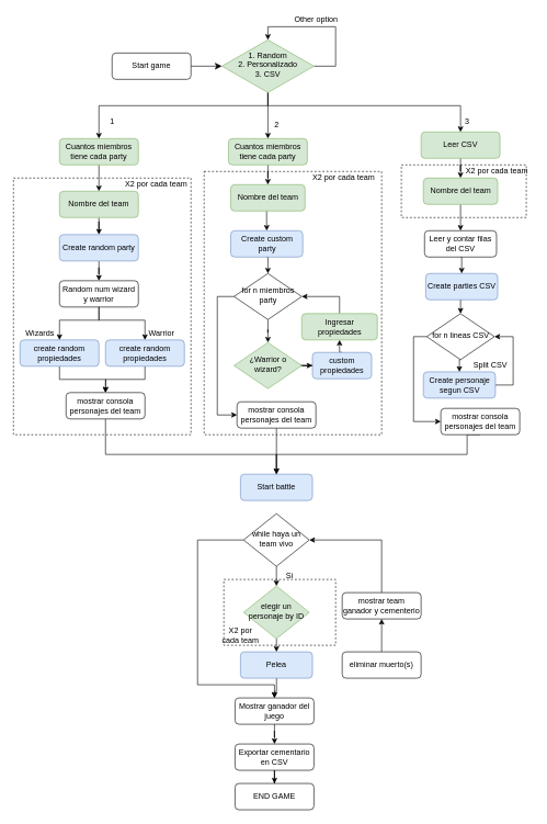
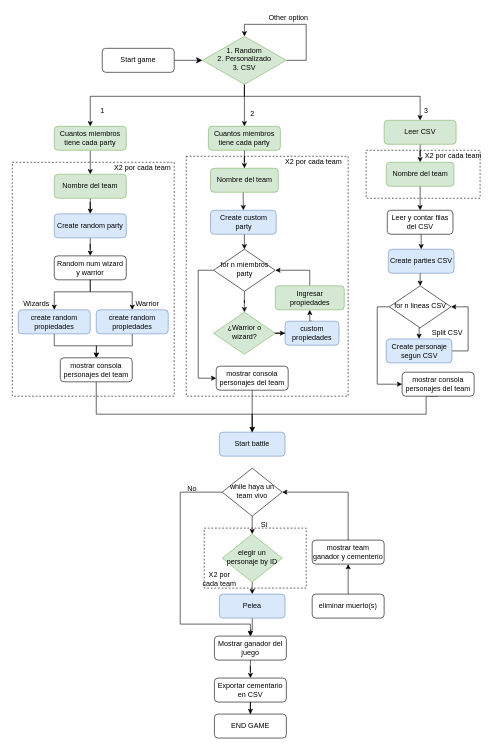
  <mxCell id="0" />
  <mxCell id="1" parent="0" />
  <mxCell id="2" value="" style="rounded=0;whiteSpace=wrap;html=1;dashed=1;" vertex="1" parent="1"><mxGeometry x="340" y="880" width="170" height="100" as="geometry" /></mxCell>
  <mxCell id="3" value="" style="rounded=0;whiteSpace=wrap;html=1;dashed=1;" vertex="1" parent="1"><mxGeometry x="610" y="250" width="190" height="80" as="geometry" /></mxCell>
  <mxCell id="4" value="" style="rounded=0;whiteSpace=wrap;html=1;dashed=1;" vertex="1" parent="1"><mxGeometry x="310" y="260" width="270" height="400" as="geometry" /></mxCell>
  <mxCell id="5" value="" style="rounded=0;whiteSpace=wrap;html=1;dashed=1;" vertex="1" parent="1"><mxGeometry x="20" y="270" width="270" height="390" as="geometry" /></mxCell>
  <mxCell id="6" value="" style="rounded=0;html=1;jettySize=auto;orthogonalLoop=1;fontSize=11;endArrow=classic;endFill=1;endSize=8;strokeWidth=1;shadow=0;labelBackgroundColor=none;edgeStyle=orthogonalEdgeStyle;" parent="1" source="7" target="13" edge="1"><mxGeometry relative="1" as="geometry" /></mxCell>
  <mxCell id="7" value="Start game" style="rounded=1;whiteSpace=wrap;html=1;fontSize=12;glass=0;strokeWidth=1;shadow=0;" parent="1" vertex="1"><mxGeometry x="170" y="80" width="120" height="40" as="geometry" /></mxCell>
  <mxCell id="8" style="edgeStyle=orthogonalEdgeStyle;rounded=0;orthogonalLoop=1;jettySize=auto;html=1;entryX=0.5;entryY=0;entryDx=0;entryDy=0;" edge="1" parent="1" source="13" target="15"><mxGeometry relative="1" as="geometry"><Array as="points"><mxPoint x="407" y="160" /><mxPoint x="150" y="160" /></Array></mxGeometry></mxCell>
  <mxCell id="9" style="edgeStyle=orthogonalEdgeStyle;rounded=0;orthogonalLoop=1;jettySize=auto;html=1;exitX=0.5;exitY=1;exitDx=0;exitDy=0;" edge="1" parent="1" source="13" target="47"><mxGeometry relative="1" as="geometry" /></mxCell>
  <mxCell id="10" style="edgeStyle=orthogonalEdgeStyle;rounded=0;orthogonalLoop=1;jettySize=auto;html=1;" edge="1" parent="1" source="13" target="29"><mxGeometry relative="1" as="geometry"><Array as="points"><mxPoint x="407" y="160" /><mxPoint x="700" y="160" /></Array></mxGeometry></mxCell>
  <mxCell id="11" style="edgeStyle=orthogonalEdgeStyle;rounded=0;orthogonalLoop=1;jettySize=auto;html=1;exitX=1;exitY=0.5;exitDx=0;exitDy=0;endArrow=none;endFill=0;" edge="1" parent="1" source="13"><mxGeometry relative="1" as="geometry"><mxPoint x="510" y="40" as="targetPoint" /><Array as="points"><mxPoint x="510" y="100" /></Array></mxGeometry></mxCell>
  <mxCell id="12" style="edgeStyle=orthogonalEdgeStyle;rounded=0;orthogonalLoop=1;jettySize=auto;html=1;exitX=0.5;exitY=0;exitDx=0;exitDy=0;endArrow=none;endFill=0;startArrow=classic;startFill=1;" edge="1" parent="1" source="13"><mxGeometry relative="1" as="geometry"><mxPoint x="510" y="40" as="targetPoint" /><Array as="points"><mxPoint x="407" y="40" /></Array></mxGeometry></mxCell>
  <mxCell id="13" value="1. Random&lt;br&gt;2. Personalizado&lt;br&gt;3. CSV" style="rhombus;whiteSpace=wrap;html=1;shadow=0;fontFamily=Helvetica;fontSize=12;align=center;strokeWidth=1;spacing=6;spacingTop=-4;fillColor=#d5e8d4;strokeColor=#82b366;" parent="1" vertex="1"><mxGeometry x="337" y="60" width="140" height="80" as="geometry" /></mxCell>
  <mxCell id="14" style="edgeStyle=orthogonalEdgeStyle;rounded=0;orthogonalLoop=1;jettySize=auto;html=1;exitX=0.5;exitY=1;exitDx=0;exitDy=0;" edge="1" parent="1" source="15" target="35"><mxGeometry relative="1" as="geometry" /></mxCell>
  <mxCell id="15" value="Cuantos miembros tiene cada party" style="rounded=1;whiteSpace=wrap;html=1;fontSize=12;glass=0;strokeWidth=1;shadow=0;fillColor=#d5e8d4;strokeColor=#82b366;" parent="1" vertex="1"><mxGeometry x="90" y="210" width="120" height="40" as="geometry" /></mxCell>
  <mxCell id="16" value="Wizards" style="text;html=1;align=center;verticalAlign=middle;resizable=0;points=[];autosize=1;strokeColor=none;fillColor=none;" parent="1" vertex="1"><mxGeometry x="30" y="496" width="60" height="20" as="geometry" /></mxCell>
  <mxCell id="17" style="edgeStyle=orthogonalEdgeStyle;rounded=0;orthogonalLoop=1;jettySize=auto;html=1;exitX=0.5;exitY=1;exitDx=0;exitDy=0;" edge="1" parent="1" source="18" target="44"><mxGeometry relative="1" as="geometry"><Array as="points"><mxPoint x="220" y="576" /><mxPoint x="160" y="576" /></Array></mxGeometry></mxCell>
  <mxCell id="18" value="create random propiedades" style="rounded=1;whiteSpace=wrap;html=1;fontSize=12;glass=0;strokeWidth=1;shadow=0;fillColor=#dae8fc;strokeColor=#6c8ebf;" parent="1" vertex="1"><mxGeometry x="160" y="516" width="120" height="40" as="geometry" /></mxCell>
  <mxCell id="19" style="edgeStyle=orthogonalEdgeStyle;rounded=0;orthogonalLoop=1;jettySize=auto;html=1;exitX=0.5;exitY=1;exitDx=0;exitDy=0;" edge="1" parent="1" source="20"><mxGeometry relative="1" as="geometry"><mxPoint x="160" y="596" as="targetPoint" /></mxGeometry></mxCell>
  <mxCell id="20" value="create random propiedades" style="rounded=1;whiteSpace=wrap;html=1;fontSize=12;glass=0;strokeWidth=1;shadow=0;fillColor=#dae8fc;strokeColor=#6c8ebf;" parent="1" vertex="1"><mxGeometry x="30" y="516" width="120" height="40" as="geometry" /></mxCell>
  <mxCell id="21" style="edgeStyle=orthogonalEdgeStyle;rounded=0;orthogonalLoop=1;jettySize=auto;html=1;exitX=0.5;exitY=1;exitDx=0;exitDy=0;entryX=0.5;entryY=0;entryDx=0;entryDy=0;startArrow=none;startFill=0;endArrow=classic;endFill=1;" edge="1" parent="1" source="23" target="80"><mxGeometry relative="1" as="geometry" /></mxCell>
  <mxCell id="22" style="edgeStyle=orthogonalEdgeStyle;rounded=0;orthogonalLoop=1;jettySize=auto;html=1;exitX=0;exitY=0.5;exitDx=0;exitDy=0;entryX=0.5;entryY=0;entryDx=0;entryDy=0;startArrow=none;startFill=0;endArrow=classic;endFill=1;" edge="1" parent="1" source="23" target="89"><mxGeometry relative="1" as="geometry"><Array as="points"><mxPoint x="300" y="820" /><mxPoint x="300" y="1040" /><mxPoint x="417" y="1040" /></Array></mxGeometry></mxCell>
  <mxCell id="23" value="while haya un team vivo" style="rhombus;whiteSpace=wrap;html=1;shadow=0;fontFamily=Helvetica;fontSize=12;align=center;strokeWidth=1;spacing=6;spacingTop=-4;" parent="1" vertex="1"><mxGeometry x="370" y="780" width="100" height="80" as="geometry" /></mxCell>
  <mxCell id="24" style="edgeStyle=orthogonalEdgeStyle;rounded=0;orthogonalLoop=1;jettySize=auto;html=1;exitX=0.5;exitY=0;exitDx=0;exitDy=0;entryX=0.5;entryY=1;entryDx=0;entryDy=0;startArrow=none;startFill=0;endArrow=classic;endFill=1;" edge="1" parent="1" source="25" target="27"><mxGeometry relative="1" as="geometry" /></mxCell>
  <mxCell id="25" value="eliminar muerto(s)" style="rounded=1;whiteSpace=wrap;html=1;fontSize=12;glass=0;strokeWidth=1;shadow=0;" parent="1" vertex="1"><mxGeometry x="520" y="990" width="120" height="40" as="geometry" /></mxCell>
  <mxCell id="26" style="edgeStyle=orthogonalEdgeStyle;rounded=0;orthogonalLoop=1;jettySize=auto;html=1;exitX=0.5;exitY=0;exitDx=0;exitDy=0;entryX=1;entryY=0.5;entryDx=0;entryDy=0;" parent="1" source="27" target="23" edge="1"><mxGeometry relative="1" as="geometry"><mxPoint x="820" y="830" as="targetPoint" /></mxGeometry></mxCell>
  <mxCell id="27" value="mostrar team ganador y cementerio" style="rounded=1;whiteSpace=wrap;html=1;fontSize=12;glass=0;strokeWidth=1;shadow=0;" parent="1" vertex="1"><mxGeometry x="520" y="900" width="120" height="40" as="geometry" /></mxCell>
  <mxCell id="28" style="edgeStyle=orthogonalEdgeStyle;rounded=0;orthogonalLoop=1;jettySize=auto;html=1;entryX=0.5;entryY=0;entryDx=0;entryDy=0;startArrow=none;startFill=0;endArrow=classic;endFill=1;" edge="1" parent="1" source="29" target="64"><mxGeometry relative="1" as="geometry" /></mxCell>
  <mxCell id="29" value="Leer CSV" style="rounded=1;whiteSpace=wrap;html=1;fontSize=12;glass=0;strokeWidth=1;shadow=0;fillColor=#d5e8d4;strokeColor=#82b366;" vertex="1" parent="1"><mxGeometry x="640" y="200" width="120" height="40" as="geometry" /></mxCell>
  <mxCell id="30" value="3" style="text;html=1;align=center;verticalAlign=middle;resizable=0;points=[];autosize=1;strokeColor=none;fillColor=none;" vertex="1" parent="1"><mxGeometry x="700" y="175" width="20" height="20" as="geometry" /></mxCell>
  <mxCell id="31" value="Other option" style="text;html=1;align=center;verticalAlign=middle;resizable=0;points=[];autosize=1;strokeColor=none;fillColor=none;" vertex="1" parent="1"><mxGeometry x="440" y="20" width="80" height="20" as="geometry" /></mxCell>
  <mxCell id="32" value="1" style="text;html=1;align=center;verticalAlign=middle;resizable=0;points=[];autosize=1;strokeColor=none;fillColor=none;" vertex="1" parent="1"><mxGeometry x="160" y="175" width="20" height="20" as="geometry" /></mxCell>
  <mxCell id="33" value="2" style="text;html=1;align=center;verticalAlign=middle;resizable=0;points=[];autosize=1;strokeColor=none;fillColor=none;" vertex="1" parent="1"><mxGeometry x="410" y="180" width="20" height="20" as="geometry" /></mxCell>
  <mxCell id="34" style="edgeStyle=orthogonalEdgeStyle;rounded=0;orthogonalLoop=1;jettySize=auto;html=1;entryX=0.5;entryY=0;entryDx=0;entryDy=0;" edge="1" parent="1" source="35" target="39"><mxGeometry relative="1" as="geometry" /></mxCell>
  <mxCell id="35" value="Nombre del team" style="rounded=1;whiteSpace=wrap;html=1;fontSize=12;glass=0;strokeWidth=1;shadow=0;fillColor=#d5e8d4;strokeColor=#82b366;" vertex="1" parent="1"><mxGeometry x="90" y="290" width="120" height="40" as="geometry" /></mxCell>
  <mxCell id="36" style="edgeStyle=orthogonalEdgeStyle;rounded=0;orthogonalLoop=1;jettySize=auto;html=1;entryX=0.5;entryY=0;entryDx=0;entryDy=0;exitX=0.5;exitY=1;exitDx=0;exitDy=0;" edge="1" parent="1" source="45" target="18"><mxGeometry relative="1" as="geometry"><Array as="points"><mxPoint x="150" y="486" /><mxPoint x="220" y="486" /></Array></mxGeometry></mxCell>
  <mxCell id="37" style="edgeStyle=orthogonalEdgeStyle;rounded=0;orthogonalLoop=1;jettySize=auto;html=1;exitX=0.5;exitY=1;exitDx=0;exitDy=0;" edge="1" parent="1" source="45" target="20"><mxGeometry relative="1" as="geometry"><Array as="points"><mxPoint x="150" y="456" /><mxPoint x="150" y="486" /><mxPoint x="70" y="486" /></Array></mxGeometry></mxCell>
  <mxCell id="38" style="edgeStyle=orthogonalEdgeStyle;rounded=0;orthogonalLoop=1;jettySize=auto;html=1;entryX=0.5;entryY=0;entryDx=0;entryDy=0;" edge="1" parent="1" source="39" target="45"><mxGeometry relative="1" as="geometry" /></mxCell>
  <mxCell id="39" value="Create random party" style="rounded=1;whiteSpace=wrap;html=1;fontSize=12;glass=0;strokeWidth=1;shadow=0;fillColor=#dae8fc;strokeColor=#6c8ebf;" vertex="1" parent="1"><mxGeometry x="90" y="356" width="120" height="40" as="geometry" /></mxCell>
  <mxCell id="40" value="Warrior" style="text;html=1;align=center;verticalAlign=middle;resizable=0;points=[];autosize=1;strokeColor=none;fillColor=none;" vertex="1" parent="1"><mxGeometry x="220" y="496" width="50" height="20" as="geometry" /></mxCell>
  <mxCell id="41" style="edgeStyle=orthogonalEdgeStyle;rounded=0;orthogonalLoop=1;jettySize=auto;html=1;entryX=0.5;entryY=0;entryDx=0;entryDy=0;" edge="1" parent="1" source="42" target="60"><mxGeometry relative="1" as="geometry"><Array as="points"><mxPoint x="405" y="330" /><mxPoint x="405" y="330" /></Array></mxGeometry></mxCell>
  <mxCell id="42" value="Nombre del team" style="rounded=1;whiteSpace=wrap;html=1;fontSize=12;glass=0;strokeWidth=1;shadow=0;fillColor=#d5e8d4;strokeColor=#82b366;" vertex="1" parent="1"><mxGeometry x="350.5" y="280" width="113" height="40" as="geometry" /></mxCell>
  <mxCell id="43" style="edgeStyle=orthogonalEdgeStyle;rounded=0;orthogonalLoop=1;jettySize=auto;html=1;entryX=0.5;entryY=0;entryDx=0;entryDy=0;startArrow=none;startFill=0;endArrow=classic;endFill=1;" edge="1" parent="1" source="44" target="78"><mxGeometry relative="1" as="geometry"><Array as="points"><mxPoint x="160" y="690" /><mxPoint x="420" y="690" /></Array></mxGeometry></mxCell>
  <mxCell id="44" value="mostrar consola personajes del team" style="rounded=1;whiteSpace=wrap;html=1;fontSize=12;glass=0;strokeWidth=1;shadow=0;" vertex="1" parent="1"><mxGeometry x="100" y="596" width="120" height="40" as="geometry" /></mxCell>
  <mxCell id="45" value="Random num wizard y warrior" style="rounded=1;whiteSpace=wrap;html=1;fontSize=12;glass=0;strokeWidth=1;shadow=0;" vertex="1" parent="1"><mxGeometry x="90" y="426" width="120" height="40" as="geometry" /></mxCell>
  <mxCell id="46" style="edgeStyle=orthogonalEdgeStyle;rounded=0;orthogonalLoop=1;jettySize=auto;html=1;entryX=0.5;entryY=0;entryDx=0;entryDy=0;" edge="1" parent="1" source="47" target="42"><mxGeometry relative="1" as="geometry" /></mxCell>
  <mxCell id="47" value="Cuantos miembros tiene cada party" style="rounded=1;whiteSpace=wrap;html=1;fontSize=12;glass=0;strokeWidth=1;shadow=0;fillColor=#d5e8d4;strokeColor=#82b366;" vertex="1" parent="1"><mxGeometry x="347" y="210" width="120" height="40" as="geometry" /></mxCell>
  <mxCell id="48" style="edgeStyle=orthogonalEdgeStyle;rounded=0;orthogonalLoop=1;jettySize=auto;html=1;exitX=0.5;exitY=1;exitDx=0;exitDy=0;" edge="1" parent="1" source="50" target="52"><mxGeometry relative="1" as="geometry" /></mxCell>
  <mxCell id="49" style="edgeStyle=orthogonalEdgeStyle;rounded=0;orthogonalLoop=1;jettySize=auto;html=1;entryX=0;entryY=0.5;entryDx=0;entryDy=0;" edge="1" parent="1" source="50" target="58"><mxGeometry relative="1" as="geometry"><Array as="points"><mxPoint x="330" y="450" /><mxPoint x="330" y="630" /></Array></mxGeometry></mxCell>
  <mxCell id="50" value="for n miembros party" style="rhombus;whiteSpace=wrap;html=1;shadow=0;fontFamily=Helvetica;fontSize=12;align=center;strokeWidth=1;spacing=6;spacingTop=-4;" vertex="1" parent="1"><mxGeometry x="355.5" y="415" width="103" height="70" as="geometry" /></mxCell>
  <mxCell id="51" style="edgeStyle=orthogonalEdgeStyle;rounded=0;orthogonalLoop=1;jettySize=auto;html=1;entryX=0;entryY=0.5;entryDx=0;entryDy=0;" edge="1" parent="1" source="52" target="54"><mxGeometry relative="1" as="geometry" /></mxCell>
  <mxCell id="52" value="¿Warrior o wizard?" style="rhombus;whiteSpace=wrap;html=1;shadow=0;fontFamily=Helvetica;fontSize=12;align=center;strokeWidth=1;spacing=6;spacingTop=-4;fillColor=#d5e8d4;strokeColor=#82b366;" vertex="1" parent="1"><mxGeometry x="355.5" y="520" width="103" height="70" as="geometry" /></mxCell>
  <mxCell id="53" style="edgeStyle=orthogonalEdgeStyle;rounded=0;orthogonalLoop=1;jettySize=auto;html=1;exitX=0.5;exitY=0;exitDx=0;exitDy=0;startArrow=none;startFill=0;endArrow=classic;endFill=1;entryX=0.5;entryY=1;entryDx=0;entryDy=0;" edge="1" parent="1" source="54" target="56"><mxGeometry relative="1" as="geometry" /></mxCell>
  <mxCell id="54" value="custom propiedades" style="rounded=1;whiteSpace=wrap;html=1;fontSize=12;glass=0;strokeWidth=1;shadow=0;fillColor=#dae8fc;strokeColor=#6c8ebf;" vertex="1" parent="1"><mxGeometry x="474.75" y="535" width="90" height="40" as="geometry" /></mxCell>
  <mxCell id="55" style="edgeStyle=orthogonalEdgeStyle;rounded=0;orthogonalLoop=1;jettySize=auto;html=1;exitX=0.5;exitY=0;exitDx=0;exitDy=0;entryX=1;entryY=0.5;entryDx=0;entryDy=0;" edge="1" parent="1" source="56" target="50"><mxGeometry relative="1" as="geometry" /></mxCell>
  <mxCell id="56" value="Ingresar propiedades" style="rounded=1;whiteSpace=wrap;html=1;fontSize=12;glass=0;strokeWidth=1;shadow=0;fillColor=#d5e8d4;strokeColor=#82b366;" vertex="1" parent="1"><mxGeometry x="458.5" y="476" width="115" height="40" as="geometry" /></mxCell>
  <mxCell id="57" style="edgeStyle=orthogonalEdgeStyle;rounded=0;orthogonalLoop=1;jettySize=auto;html=1;exitX=0.5;exitY=1;exitDx=0;exitDy=0;startArrow=none;startFill=0;endArrow=classic;endFill=1;" edge="1" parent="1" source="58" target="78"><mxGeometry relative="1" as="geometry" /></mxCell>
  <mxCell id="58" value="mostrar consola personajes del team" style="rounded=1;whiteSpace=wrap;html=1;fontSize=12;glass=0;strokeWidth=1;shadow=0;" vertex="1" parent="1"><mxGeometry x="360" y="610" width="120" height="40" as="geometry" /></mxCell>
  <mxCell id="59" style="edgeStyle=orthogonalEdgeStyle;rounded=0;orthogonalLoop=1;jettySize=auto;html=1;exitX=0.5;exitY=1;exitDx=0;exitDy=0;entryX=0.5;entryY=0;entryDx=0;entryDy=0;" edge="1" parent="1" source="60" target="50"><mxGeometry relative="1" as="geometry" /></mxCell>
  <mxCell id="60" value="Create custom party" style="rounded=1;whiteSpace=wrap;html=1;fontSize=12;glass=0;strokeWidth=1;shadow=0;fillColor=#dae8fc;strokeColor=#6c8ebf;" vertex="1" parent="1"><mxGeometry x="350.5" y="350" width="109.5" height="40" as="geometry" /></mxCell>
  <mxCell id="61" value="X2 por cada team" style="text;html=1;align=center;verticalAlign=middle;resizable=0;points=[];autosize=1;strokeColor=none;fillColor=none;" vertex="1" parent="1"><mxGeometry x="467" y="260" width="110" height="20" as="geometry" /></mxCell>
  <mxCell id="62" value="X2 por cada team" style="text;html=1;align=center;verticalAlign=middle;resizable=0;points=[];autosize=1;strokeColor=none;fillColor=none;" vertex="1" parent="1"><mxGeometry x="182" y="270" width="110" height="20" as="geometry" /></mxCell>
  <mxCell id="63" style="edgeStyle=orthogonalEdgeStyle;rounded=0;orthogonalLoop=1;jettySize=auto;html=1;entryX=0.5;entryY=0;entryDx=0;entryDy=0;startArrow=none;startFill=0;endArrow=classic;endFill=1;" edge="1" parent="1" source="64" target="69"><mxGeometry relative="1" as="geometry" /></mxCell>
  <mxCell id="64" value="Nombre del team" style="rounded=1;whiteSpace=wrap;html=1;fontSize=12;glass=0;strokeWidth=1;shadow=0;fillColor=#d5e8d4;strokeColor=#82b366;" vertex="1" parent="1"><mxGeometry x="643.5" y="270" width="113" height="40" as="geometry" /></mxCell>
  <mxCell id="65" value="X2 por cada team" style="text;html=1;align=center;verticalAlign=middle;resizable=0;points=[];autosize=1;strokeColor=none;fillColor=none;" vertex="1" parent="1"><mxGeometry x="700" y="250" width="110" height="20" as="geometry" /></mxCell>
  <mxCell id="66" style="edgeStyle=orthogonalEdgeStyle;rounded=0;orthogonalLoop=1;jettySize=auto;html=1;exitX=0.5;exitY=1;exitDx=0;exitDy=0;entryX=0.5;entryY=0;entryDx=0;entryDy=0;startArrow=none;startFill=0;endArrow=classic;endFill=1;" edge="1" parent="1" source="67" target="74"><mxGeometry relative="1" as="geometry" /></mxCell>
  <mxCell id="67" value="Create parties CSV" style="rounded=1;whiteSpace=wrap;html=1;fontSize=12;glass=0;strokeWidth=1;shadow=0;fillColor=#dae8fc;strokeColor=#6c8ebf;" vertex="1" parent="1"><mxGeometry x="647" y="415" width="109.5" height="40" as="geometry" /></mxCell>
  <mxCell id="68" style="edgeStyle=orthogonalEdgeStyle;rounded=0;orthogonalLoop=1;jettySize=auto;html=1;exitX=0.5;exitY=1;exitDx=0;exitDy=0;entryX=0.5;entryY=0;entryDx=0;entryDy=0;startArrow=none;startFill=0;endArrow=classic;endFill=1;" edge="1" parent="1" source="69" target="67"><mxGeometry relative="1" as="geometry" /></mxCell>
  <mxCell id="69" value="Leer y contar filas del CSV" style="rounded=1;whiteSpace=wrap;html=1;fontSize=12;glass=0;strokeWidth=1;shadow=0;" vertex="1" parent="1"><mxGeometry x="645.25" y="350" width="109.5" height="40" as="geometry" /></mxCell>
  <mxCell id="70" style="edgeStyle=orthogonalEdgeStyle;rounded=0;orthogonalLoop=1;jettySize=auto;html=1;entryX=1;entryY=0.5;entryDx=0;entryDy=0;startArrow=none;startFill=0;endArrow=classic;endFill=1;exitX=1;exitY=0.5;exitDx=0;exitDy=0;" edge="1" parent="1" source="71" target="74"><mxGeometry relative="1" as="geometry"><Array as="points"><mxPoint x="780" y="585" /><mxPoint x="780" y="511" /></Array></mxGeometry></mxCell>
  <mxCell id="71" value="Create personaje segun CSV" style="rounded=1;whiteSpace=wrap;html=1;fontSize=12;glass=0;strokeWidth=1;shadow=0;fillColor=#dae8fc;strokeColor=#6c8ebf;" vertex="1" parent="1"><mxGeometry x="643.5" y="564.5" width="109.5" height="40" as="geometry" /></mxCell>
  <mxCell id="72" style="edgeStyle=orthogonalEdgeStyle;rounded=0;orthogonalLoop=1;jettySize=auto;html=1;exitX=0;exitY=0.5;exitDx=0;exitDy=0;entryX=0;entryY=0.5;entryDx=0;entryDy=0;startArrow=none;startFill=0;endArrow=classic;endFill=1;" edge="1" parent="1" source="74" target="77"><mxGeometry relative="1" as="geometry" /></mxCell>
  <mxCell id="73" style="edgeStyle=orthogonalEdgeStyle;rounded=0;orthogonalLoop=1;jettySize=auto;html=1;exitX=0.5;exitY=1;exitDx=0;exitDy=0;entryX=0.5;entryY=0;entryDx=0;entryDy=0;startArrow=none;startFill=0;endArrow=classic;endFill=1;" edge="1" parent="1" source="74" target="71"><mxGeometry relative="1" as="geometry" /></mxCell>
  <mxCell id="74" value="for n lineas CSV" style="rhombus;whiteSpace=wrap;html=1;shadow=0;fontFamily=Helvetica;fontSize=12;align=center;strokeWidth=1;spacing=6;spacingTop=-4;" vertex="1" parent="1"><mxGeometry x="648.5" y="476" width="103" height="70" as="geometry" /></mxCell>
  <mxCell id="75" value="Split CSV" style="text;html=1;align=center;verticalAlign=middle;resizable=0;points=[];autosize=1;strokeColor=none;fillColor=none;" vertex="1" parent="1"><mxGeometry x="710" y="545" width="70" height="20" as="geometry" /></mxCell>
  <mxCell id="76" style="edgeStyle=orthogonalEdgeStyle;rounded=0;orthogonalLoop=1;jettySize=auto;html=1;exitX=0.5;exitY=1;exitDx=0;exitDy=0;startArrow=none;startFill=0;endArrow=classic;endFill=1;" edge="1" parent="1" source="77"><mxGeometry relative="1" as="geometry"><mxPoint x="420" y="750" as="targetPoint" /><Array as="points"><mxPoint x="710" y="660" /><mxPoint x="710" y="690" /><mxPoint x="420" y="690" /></Array></mxGeometry></mxCell>
  <mxCell id="77" value="mostrar consola personajes del team" style="rounded=1;whiteSpace=wrap;html=1;fontSize=12;glass=0;strokeWidth=1;shadow=0;" vertex="1" parent="1"><mxGeometry x="670" y="620" width="120" height="40" as="geometry" /></mxCell>
  <mxCell id="78" value="Start battle" style="rounded=1;whiteSpace=wrap;html=1;fontSize=12;glass=0;strokeWidth=1;shadow=0;fillColor=#dae8fc;strokeColor=#6c8ebf;" vertex="1" parent="1"><mxGeometry x="365.25" y="720" width="109.5" height="40" as="geometry" /></mxCell>
  <mxCell id="79" style="edgeStyle=orthogonalEdgeStyle;rounded=0;orthogonalLoop=1;jettySize=auto;html=1;exitX=0.5;exitY=1;exitDx=0;exitDy=0;entryX=0.5;entryY=0;entryDx=0;entryDy=0;startArrow=none;startFill=0;endArrow=classic;endFill=1;" edge="1" parent="1" source="80" target="82"><mxGeometry relative="1" as="geometry" /></mxCell>
  <mxCell id="80" value="elegir un personaje by ID" style="rhombus;whiteSpace=wrap;html=1;shadow=0;fontFamily=Helvetica;fontSize=12;align=center;strokeWidth=1;spacing=6;spacingTop=-4;fillColor=#d5e8d4;strokeColor=#82b366;" vertex="1" parent="1"><mxGeometry x="370" y="890" width="100" height="80" as="geometry" /></mxCell>
  <mxCell id="81" style="edgeStyle=orthogonalEdgeStyle;rounded=0;orthogonalLoop=1;jettySize=auto;html=1;startArrow=none;startFill=0;endArrow=classic;endFill=1;" edge="1" parent="1" source="82" target="89"><mxGeometry relative="1" as="geometry" /></mxCell>
  <mxCell id="82" value="Pelea" style="rounded=1;whiteSpace=wrap;html=1;fontSize=12;glass=0;strokeWidth=1;shadow=0;fillColor=#dae8fc;strokeColor=#6c8ebf;" vertex="1" parent="1"><mxGeometry x="365.25" y="990" width="109.5" height="40" as="geometry" /></mxCell>
  <mxCell id="83" value="Si" style="text;html=1;strokeColor=none;fillColor=none;align=center;verticalAlign=middle;whiteSpace=wrap;rounded=0;dashed=1;" vertex="1" parent="1"><mxGeometry x="410" y="860" width="60" height="30" as="geometry" /></mxCell>
  <mxCell id="84" style="edgeStyle=orthogonalEdgeStyle;rounded=0;orthogonalLoop=1;jettySize=auto;html=1;entryX=0.5;entryY=0;entryDx=0;entryDy=0;startArrow=none;startFill=0;endArrow=classic;endFill=1;" edge="1" parent="1" source="85" target="87"><mxGeometry relative="1" as="geometry" /></mxCell>
  <mxCell id="85" value="Exportar cementario en CSV" style="rounded=1;whiteSpace=wrap;html=1;fontSize=12;glass=0;strokeWidth=1;shadow=0;" vertex="1" parent="1"><mxGeometry x="357" y="1130" width="120" height="40" as="geometry" /></mxCell>
+ <mxCell id="86" value="No" style="text;html=1;strokeColor=none;fillColor=none;align=center;verticalAlign=middle;whiteSpace=wrap;rounded=0;dashed=1;" vertex="1" parent="1"><mxGeometry x="290" y="800" width="60" height="30" as="geometry" /></mxCell>
  <mxCell id="87" value="END GAME" style="rounded=1;whiteSpace=wrap;html=1;fontSize=12;glass=0;strokeWidth=1;shadow=0;" vertex="1" parent="1"><mxGeometry x="357" y="1190" width="120" height="40" as="geometry" /></mxCell>
  <mxCell id="88" style="edgeStyle=orthogonalEdgeStyle;rounded=0;orthogonalLoop=1;jettySize=auto;html=1;entryX=0.5;entryY=0;entryDx=0;entryDy=0;startArrow=none;startFill=0;endArrow=classic;endFill=1;" edge="1" parent="1" source="89" target="85"><mxGeometry relative="1" as="geometry" /></mxCell>
  <mxCell id="89" value="Mostrar ganador del juego" style="rounded=1;whiteSpace=wrap;html=1;fontSize=12;glass=0;strokeWidth=1;shadow=0;" vertex="1" parent="1"><mxGeometry x="357" y="1060" width="120" height="40" as="geometry" /></mxCell>
  <mxCell id="90" value="X2 por &lt;br&gt;cada team" style="text;html=1;align=center;verticalAlign=middle;resizable=0;points=[];autosize=1;strokeColor=none;fillColor=none;" vertex="1" parent="1"><mxGeometry x="330" y="950" width="70" height="30" as="geometry" /></mxCell>
